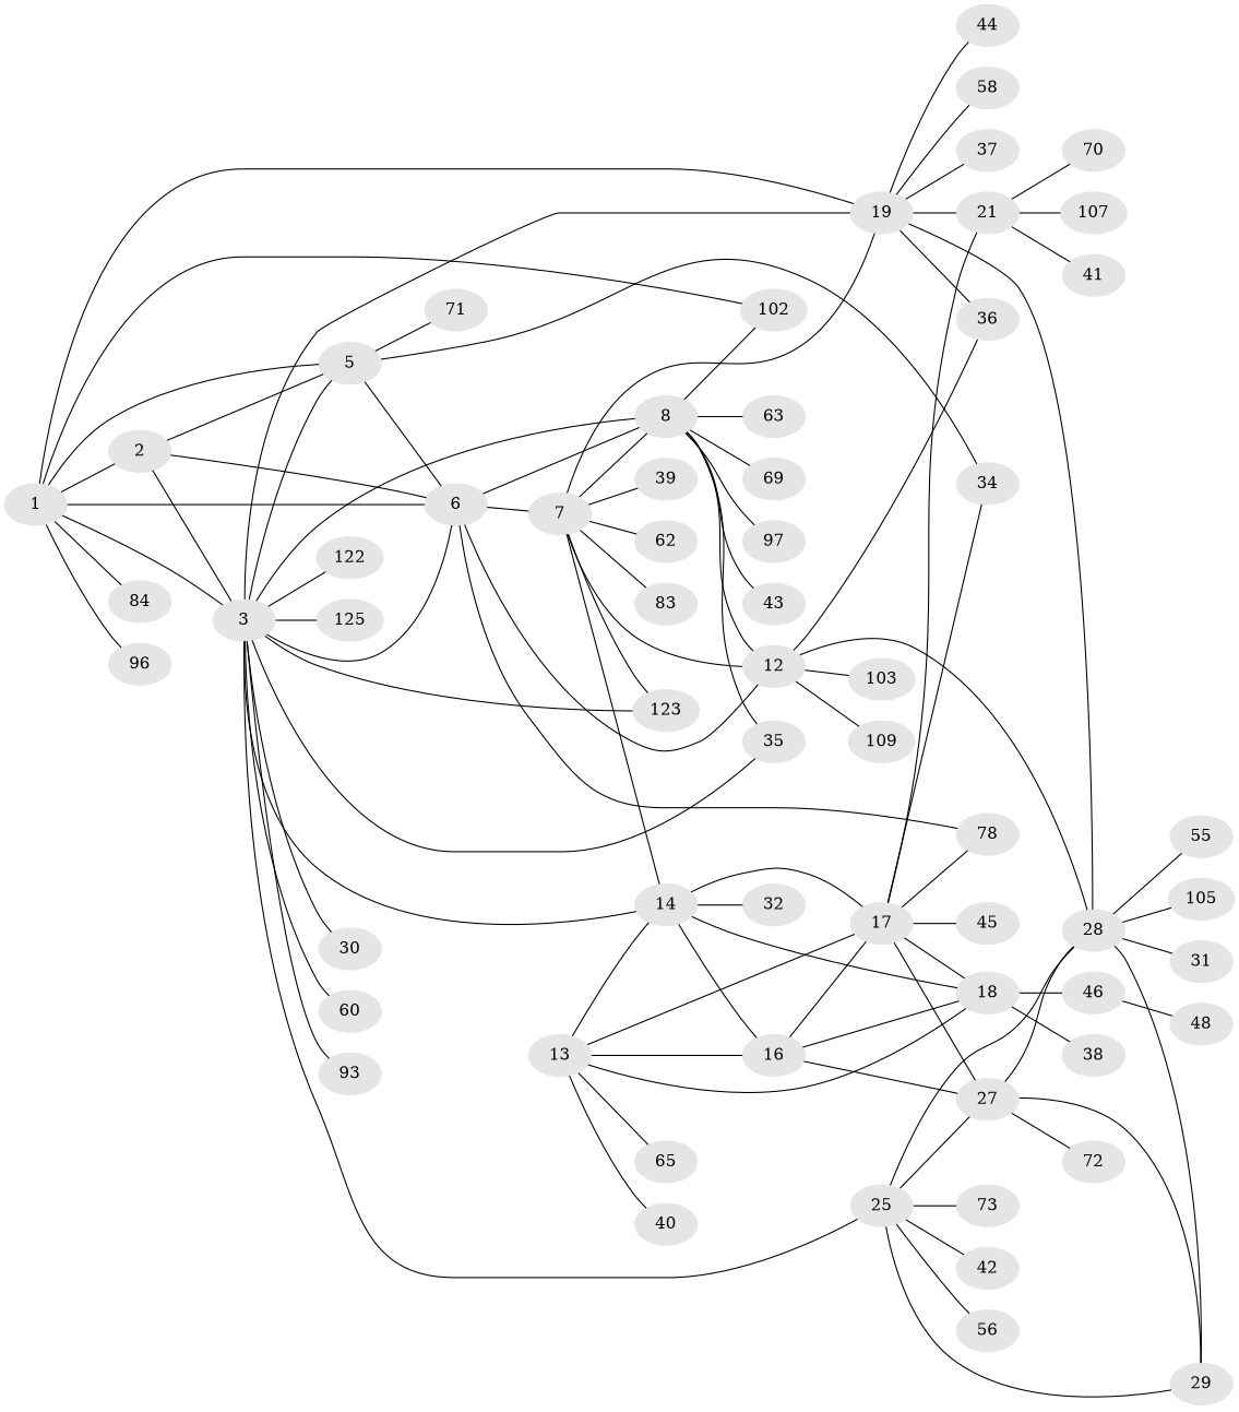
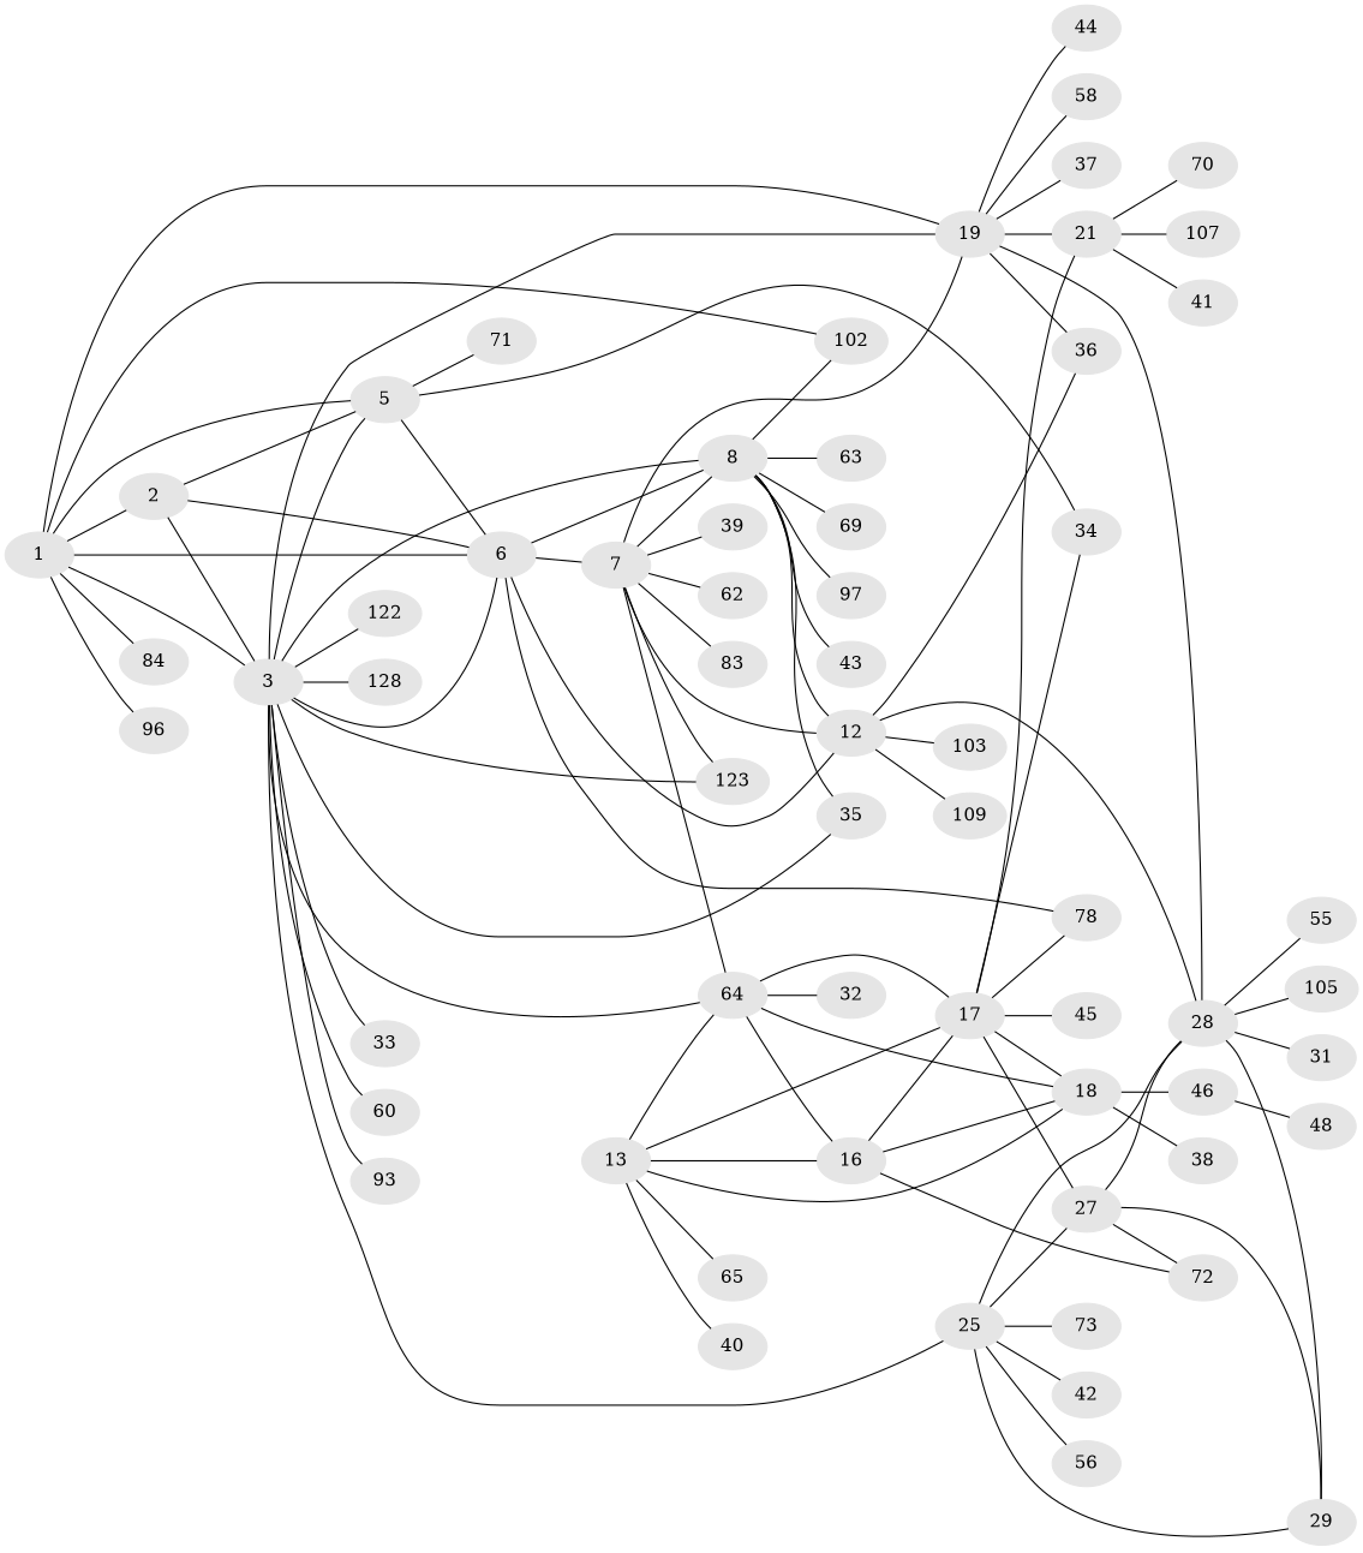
  graph {
    rankdir=LR
    node [color=gray90 style=filled]
    2 [super="+80"]
    3 [super="+53+4"]
    5 [super="+100"]
    6 [super="+54+11+94+91"]
    1
    19 [super="+24+79+77+87+20+23"]
    84
    96
    102
    8 [super="+61+9"]
-   14 [super="+67+88+101+99"]
+   14 [super="+67+88+101+99" label=64]
    25 [super="+49+117+26+68"]
-   33 [label=30]
+   33
    35 [super="+111+86"]
    60
    93
    122
    123
-   125
+   125 [label=128]
    34
    71
    7
    12
    78 [super="+81"]
    28
    36 [super="+59"]
    21
    37
    44
    58
    43
    63
    69
    97 [super="+112"]
    16
    17
    18 [super="+76"]
    32
    27 [super="+50+82+98+118+120+51"]
    29
    42
    56
    73
    39 [super="+75"]
    62
    83
    103
    109
    31
    55
    105
    13 [super="+124+15"]
    40
    65
    45 [super="+104"]
    38
    46
    72
    41 [super="+74+57"]
    70
    107
    48
    2 -- 3 [weight=2]
    2 -- 5
    2 -- 6
    3 -- 5 [weight=2]
    3 -- 6 [weight=2]
    3 -- 19
    3 -- 8
    3 -- 14
    3 -- 25
    3 -- 33
    3 -- 35
    3 -- 60
    3 -- 93
    3 -- 122
    3 -- 123
    3 -- 125
    5 -- 6
    5 -- 34
    5 -- 71
    6 -- 8 [weight=3]
    6 -- 7
    6 -- 12
    6 -- 78
    1 -- 2
    1 -- 3 [weight=2]
    1 -- 5
    1 -- 6
    1 -- 19
    1 -- 84
    1 -- 96
    1 -- 102
    19 -- 28
    19 -- 36
    19 -- 21 [weight=5]
    19 -- 37
    19 -- 44
    19 -- 58
    8 -- 102
    8 -- 35
    8 -- 12 [weight=3]
    8 -- 43
    8 -- 63
    8 -- 69
    8 -- 97
    14 -- 16
    14 -- 17
    14 -- 18
    14 -- 32
    25 -- 28 [weight=3]
    25 -- 27 [weight=3]
    25 -- 29 [weight=3]
    25 -- 42
    25 -- 56
    25 -- 73
    7 -- 19
    7 -- 8 [weight=3]
    7 -- 14
    7 -- 123
    7 -- 12
    7 -- 39
    7 -- 62
    7 -- 83
    12 -- 28
    12 -- 36
    12 -- 103
    12 -- 109
    28 -- 29
    28 -- 31
    28 -- 55
    28 -- 105
    21 -- 41
    21 -- 70
    21 -- 107
    16 -- 17
    16 -- 18
-   16 -- 27
+   16 -- 72
    17 -- 34
    17 -- 78
    17 -- 21
    17 -- 18
    17 -- 27
    17 -- 45
    18 -- 38
    18 -- 46
    27 -- 28
    27 -- 29
    27 -- 72
    13 -- 14 [weight=2]
    13 -- 16 [weight=2]
    13 -- 17 [weight=2]
    13 -- 18 [weight=2]
    13 -- 40
    13 -- 65
    46 -- 48
  }
